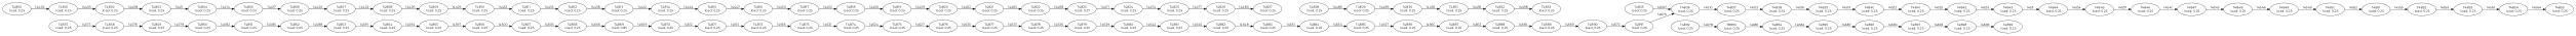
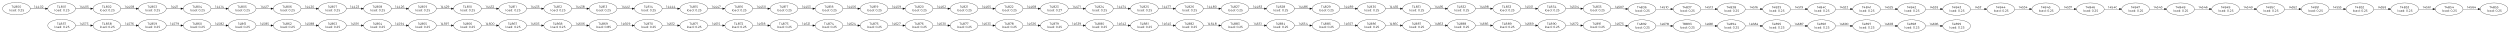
  digraph {
    fontname=Montserrat
    rankdir=LR
    node [fontname=Montserrat]
    edge [fontname=Montserrat]
    n1 [label="T4800\n load: 0.25"]
    n2 [label="T4801\n load: 0.25"]
    n3 [label="T4802\n load: 0.25"]
    n4 [label="T4803\n load: 0.25"]
    n5 [label="T4804\n load: 0.25"]
    n6 [label="T4805\n load: 0.25"]
    n7 [label="T4806\n load: 0.25"]
    n8 [label="T4807\n load: 0.25"]
    n9 [label="T4808\n load: 0.25"]
    n10 [label="T4809\n load: 0.25"]
    n11 [label="T4810\n load: 0.25"]
    n12 [label="T4811\n load: 0.25"]
    n13 [label="T4812\n load: 0.25"]
    n14 [label="T4813\n load: 0.25"]
    n15 [label="T4814\n load: 0.25"]
    n16 [label="T4815\n load: 0.25"]
    n17 [label="T4816\n load: 0.25"]
    n18 [label="T4817\n load: 0.25"]
    n19 [label="T4818\n load: 0.25"]
    n20 [label="T4819\n load: 0.25"]
    n21 [label="T4820\n load: 0.25"]
    n22 [label="T4821\n load: 0.25"]
    n23 [label="T4822\n load: 0.25"]
    n24 [label="T4823\n load: 0.27"]
    n25 [label="T4824\n load: 0.25"]
    n26 [label="T4825\n load: 0.25"]
    n27 [label="T4826\n load: 0.25"]
    n28 [label="T4827\n load: 0.25"]
    n29 [label="T4828\n load: 0.25"]
    n30 [label="T4829\n load: 0.25"]
    n31 [label="T4830\n load: 0.25"]
    n32 [label="T4831\n load: 0.25"]
    n33 [label="T4832\n load: 0.25"]
    n34 [label="T4833\n load: 0.25"]
+   n35 [label="T4834\n load: 0.25"]
    n36 [label="T4835\n load: 0.25"]
    n37 [label="T4836\n load: 0.25"]
    n38 [label="T4837\n load: 0.25"]
    n39 [label="T4838\n load: 0.25"]
    n40 [label="T4839\n load: 0.25"]
    n41 [label="T4840\n load: 0.25"]
    n42 [label="T4841\n load: 0.25"]
    n43 [label="T4842\n load: 0.25"]
    n44 [label="T4843\n load: 0.25"]
    n45 [label="T4844\n load: 0.25"]
    n46 [label="T4845\n load: 0.25"]
    n47 [label="T4846\n load: 0.25"]
    n48 [label="T4847\n load: 0.25"]
    n49 [label="T4848\n load: 0.25"]
    n50 [label="T4849\n load: 0.25"]
    n51 [label="T4850\n load: 0.25"]
    n52 [label="T4851\n load: 0.25"]
    n53 [label="T4852\n load: 0.25"]
    n54 [label="T4853\n load: 0.25"]
    n55 [label="T4854\n load: 0.25"]
    n56 [label="T4855\n load: 0.25"]
    n57 [label="T4857\n load: 0.25"]
    n58 [label="T4858\n load: 0.25"]
    n59 [label="T4859\n load: 0.25"]
    n60 [label="T4860\n load: 0.25"]
    n61 [label="T4861\n load: 0.25"]
    n62 [label="T4862\n load: 0.25"]
    n63 [label="T4863\n load: 0.25"]
    n64 [label="T4864\n load: 0.25"]
    n65 [label="T4865\n load: 0.25"]
    n66 [label="T4866\n load: 0.25"]
    n67 [label="T4867\n load: 0.25"]
    n68 [label="T4868\n load: 0.25"]
    n69 [label="T4869\n load: 0.85"]
    n70 [label="T4870\n load: 0.25"]
    n71 [label="T4871\n load: 0.25"]
    n72 [label="T4872\n load: 0.25"]
    n73 [label="T4873\n load: 0.25"]
    n74 [label="T4874\n load: 0.25"]
    n75 [label="T4875\n load: 0.25"]
    n76 [label="T4876\n load: 0.25"]
    n77 [label="T4877\n load: 0.25"]
    n78 [label="T4878\n load: 0.25"]
    n79 [label="T4879\n load: 0.25"]
    n80 [label="T4880\n load: 0.25"]
    n81 [label="T4881\n load: 0.25"]
    n82 [label="T4882\n load: 0.25"]
    n83 [label="T4883\n load: 0.25"]
    n84 [label="T4884\n load: 0.25"]
    n85 [label="T4885\n load: 0.25"]
    n86 [label="T4886\n load: 0.25"]
    n87 [label="T4887\n load: 0.25"]
    n88 [label="T4888\n load: 0.25"]
    n89 [label="T4889\n load: 0.25"]
    n90 [label="T4890\n load: 0.25"]
    n91 [label="T4891\n load: 0.25"]
    n92 [label="T4892\n load: 0.25"]
    n93 [label="T8893\n load: 0.25"]
    n94 [label="T4894\n load: 0.25"]
    n95 [label="T4895\n load: 0.25"]
    n96 [label="T4896\n load: 0.25"]
    n97 [label="T4897\n load: 0.25"]
    n98 [label="T4898\n load: 0.25"]
    n99 [label="T4899\n load: 0.25"]
    n1 -> n2 [label=14402]
    n2 -> n3 [label=14405]
    n3 -> n4 [label=14408]
    n4 -> n5 [label=14411]
    n5 -> n6 [label=14414]
    n6 -> n7 [label=14417]
    n7 -> n8 [label=14420]
    n8 -> n9 [label=14423]
    n9 -> n10 [label=14426]
    n10 -> n11 [label=14429]
    n11 -> n12 [label=14432]
    n12 -> n13 [label=14435]
    n13 -> n14 [label=14438]
    n14 -> n15 [label=14441]
    n15 -> n16 [label=14444]
    n16 -> n17 [label=14447]
    n17 -> n18 [label=14450]
    n18 -> n19 [label=14453]
    n19 -> n20 [label=14456]
    n20 -> n21 [label=14459]
    n21 -> n22 [label=14462]
    n22 -> n23 [label=14465]
    n23 -> n24 [label=14468]
    n24 -> n25 [label=14471]
    n25 -> n26 [label=14474]
    n26 -> n27 [label=14477]
    n27 -> n28 [label=14480]
+   n28 -> n29 [label=14483]
    n29 -> n30 [label=14486]
    n30 -> n31 [label=14489]
    n31 -> n32 [label=14492]
    n32 -> n33 [label=14495]
    n33 -> n34 [label=14498]
+   n34 -> n35 [label=14501]
+   n35 -> n36 [label=14504]
    n36 -> n37 [label=14507]
    n37 -> n38 [label=14510]
    n38 -> n39 [label=14513]
    n39 -> n40 [label=14516]
    n40 -> n41 [label=14519]
    n41 -> n42 [label=14522]
    n42 -> n43 [label=14525]
    n43 -> n44 [label=14528]
    n44 -> n45 [label=14531]
    n45 -> n46 [label=14534]
    n46 -> n47 [label=14537]
    n47 -> n48 [label=14540]
    n48 -> n49 [label=14543]
    n49 -> n50 [label=14546]
    n50 -> n51 [label=14549]
    n51 -> n52 [label=14552]
    n52 -> n53 [label=14555]
    n53 -> n54 [label=14558]
    n54 -> n55 [label=14561]
    n55 -> n56 [label=14564]
    n57 -> n58 [label=14573]
    n58 -> n59 [label=14576]
    n59 -> n60 [label=14579]
    n60 -> n61 [label=14582]
    n61 -> n62 [label=14585]
    n62 -> n63 [label=14588]
    n63 -> n64 [label=14591]
    n64 -> n65 [label=14594]
    n65 -> n66 [label=14597]
    n66 -> n67 [label=14600]
    n67 -> n68 [label=14603]
    n68 -> n69 [label=14606]
    n69 -> n70 [label=14609]
    n70 -> n71 [label=14612]
    n71 -> n72 [label=14615]
    n72 -> n73 [label=14618]
    n73 -> n74 [label=14621]
    n74 -> n75 [label=14624]
    n75 -> n76 [label=14627]
    n76 -> n77 [label=14630]
    n77 -> n78 [label=14633]
    n78 -> n79 [label=14636]
    n79 -> n80 [label=14639]
    n80 -> n81 [label=14642]
    n81 -> n82 [label=14645]
    n82 -> n83 [label=14648]
    n83 -> n84 [label=14651]
    n84 -> n85 [label=14654]
    n85 -> n86 [label=14657]
    n86 -> n87 [label=14660]
    n87 -> n88 [label=14663]
    n88 -> n89 [label=14666]
    n89 -> n90 [label=14669]
    n90 -> n91 [label=14672]
-   n91 -> n37 [label=14675]
+   n91 -> n92 [label=14675]
    n92 -> n93 [label=14678]
    n93 -> n94 [label=14681]
    n94 -> n95 [label=14684]
    n95 -> n96 [label=14687]
    n96 -> n97 [label=14690]
    n97 -> n98 [label=14693]
    n98 -> n99 [label=14696]
  }
